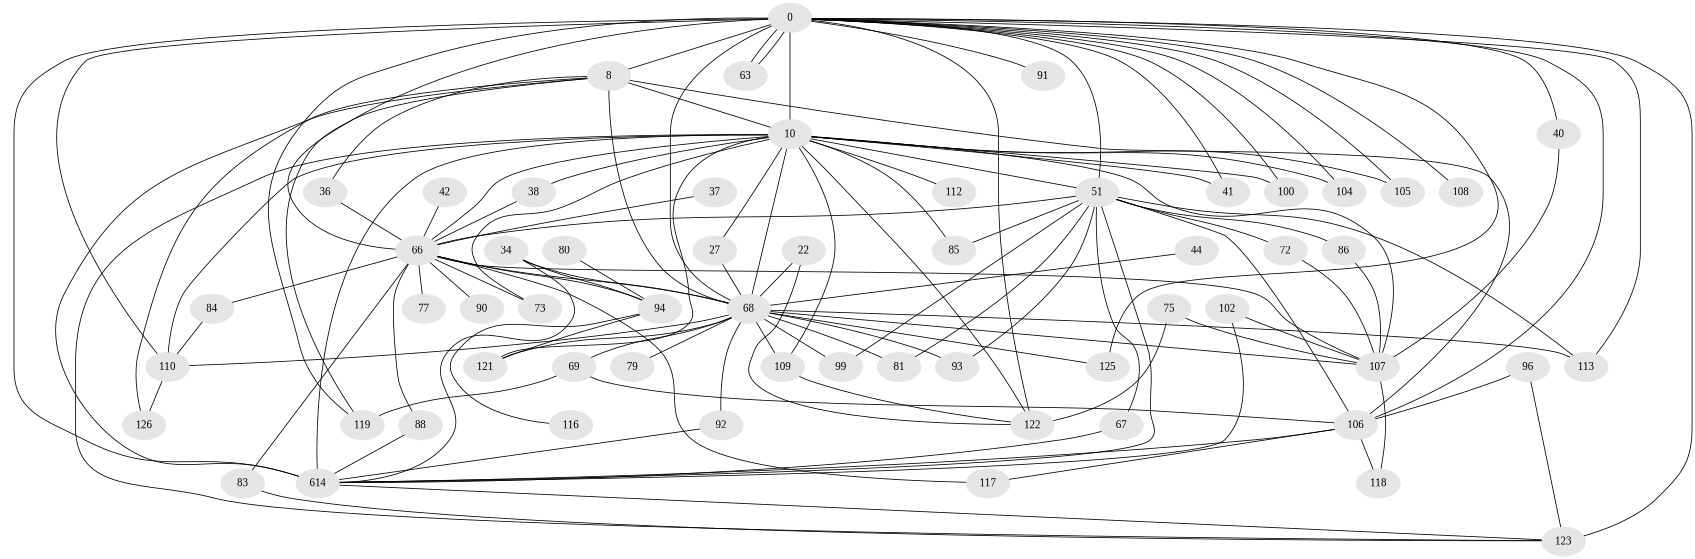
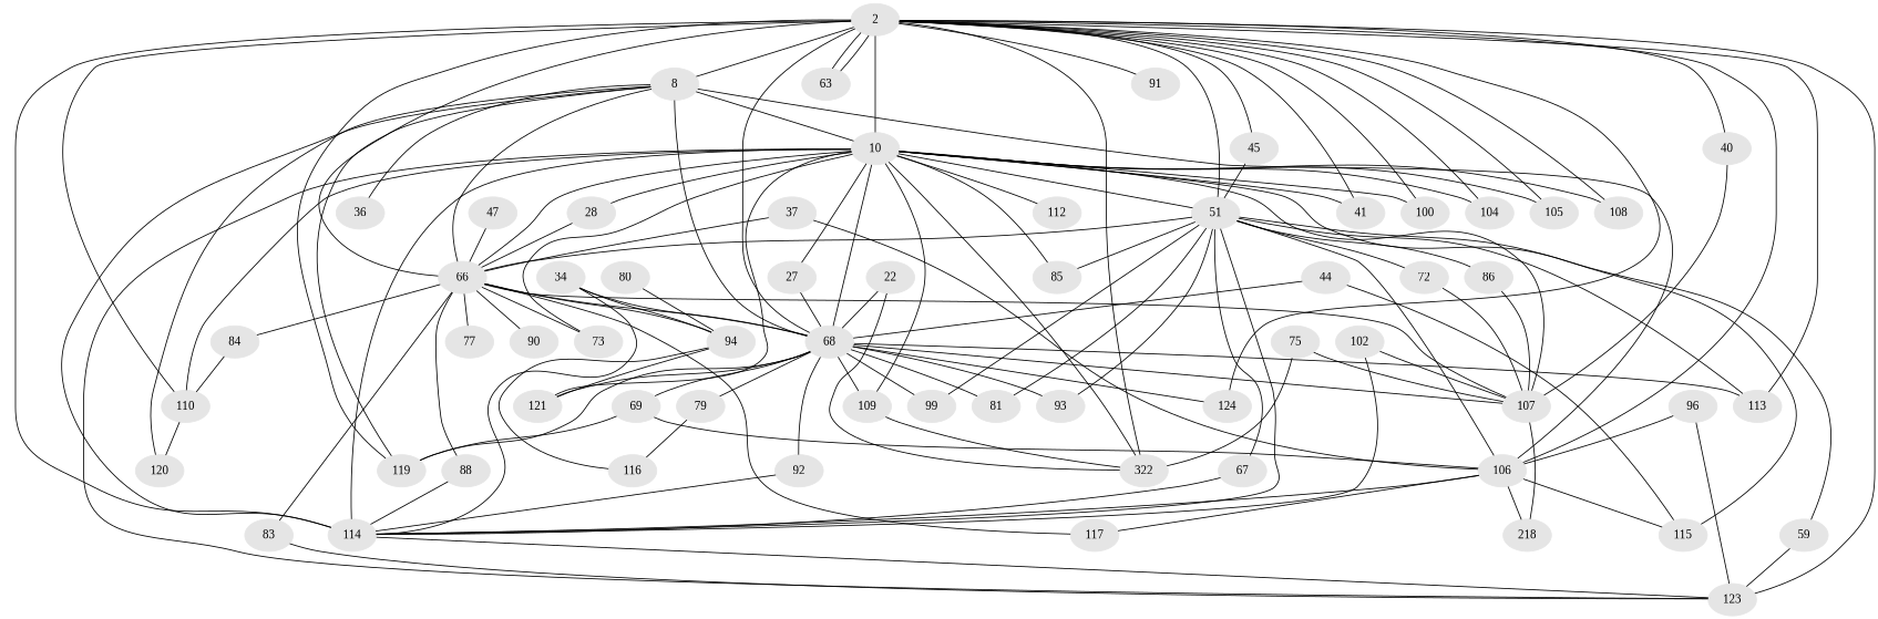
  graph {
    fontname="Liberation Serif"
    node [color=gray90 fontname="Liberation Serif" style=filled]
    edge [fontname="Liberation Serif"]
-   2 [super="+1" label=0]
+   2 [super="+1"]
    8 [super="+4"]
    10 [super="+7+5"]
    40
    41
+   45
    51 [super="+28+33"]
    63
    66 [super="+12+55"]
    68 [super="+48+52+9"]
    91
    100
    104
    105
    106 [super="+103+95+98+87"]
    108
    110 [super="+82"]
    113 [super="+62"]
-   114 [super="+58+23+26+97+111" label=614]
+   114 [super="+58+23+26+97+111"]
    119 [super="+15"]
-   122 [super="+65+18"]
+   122 [super="+65+18" label=322]
    123 [super="+17+29"]
-   124 [label=125]
+   124
    36
-   120 [label=126]
+   120
    27
-   38
+   38 [label=28]
    73
    85
    107 [super="+76"]
    109 [super="+101+71"]
    112
+   115 [super="+31"]
    121 [super="+57"]
+   59
    67
    72
    81
    86
    93
    99
    94 [super="+53"]
    77
    83
    84
    88
    90
    117
    69 [super="+46"]
    79
    92
-   118
+   118 [label=218]
    80
    22
    34
    116
    37
    44
-   47 [super="+19" label=42]
+   47 [super="+19"]
    75
    96
    102
    2 -- 8 [weight=4]
    2 -- 10 [weight=6]
    2 -- 40
    2 -- 41
+   2 -- 45
    2 -- 51
    2 -- 63
    2 -- 63
    2 -- 66 [weight=4]
    2 -- 68 [weight=5]
    2 -- 91 [weight=2]
    2 -- 100
    2 -- 104
    2 -- 105
    2 -- 106 [weight=5]
    2 -- 108
    2 -- 110 [weight=2]
    2 -- 113
    2 -- 114 [weight=2]
    2 -- 119 [weight=2]
    2 -- 122 [weight=4]
    2 -- 123 [weight=2]
    2 -- 124
    8 -- 10 [weight=6]
-   36 -- 66 [weight=3]
+   8 -- 66 [weight=3]
    8 -- 68 [weight=5]
    8 -- 106
    8 -- 114 [weight=2]
    8 -- 119
    8 -- 36 [weight=2]
    8 -- 120
    10 -- 41
    10 -- 51
    10 -- 66 [weight=3]
    10 -- 68 [weight=7]
    10 -- 100
    10 -- 104
    10 -- 105
+   10 -- 108
    10 -- 110 [weight=2]
    10 -- 114 [weight=5]
    10 -- 122 [weight=2]
    10 -- 123
    10 -- 27
    10 -- 38
    10 -- 73
    10 -- 85
    10 -- 107 [weight=3]
    10 -- 109 [weight=4]
    10 -- 112
+   10 -- 115 [weight=3]
    10 -- 121
    40 -- 107
+   45 -- 51
    51 -- 66 [weight=4]
    51 -- 106 [weight=3]
    51 -- 113
    51 -- 114
    51 -- 85
+   51 -- 59
    51 -- 67
    51 -- 72
    51 -- 81
    51 -- 86
    51 -- 93
    51 -- 99
    66 -- 68 [weight=4]
    66 -- 73
    66 -- 107
    66 -- 94 [weight=2]
    66 -- 77
    66 -- 83
    66 -- 84
    66 -- 88
    66 -- 90
    66 -- 117
-   68 -- 110
+   68 -- 119
    68 -- 113
    68 -- 124
    68 -- 107 [weight=3]
    68 -- 109 [weight=2]
    68 -- 121
    68 -- 81
    68 -- 93
    68 -- 99
    68 -- 69
    68 -- 79 [weight=2]
    68 -- 92
    106 -- 114
+   106 -- 115
    106 -- 117
    106 -- 118
    110 -- 120
    114 -- 123
    27 -- 68
    38 -- 66
    107 -- 118
    109 -- 122
+   59 -- 123
    67 -- 114
    72 -- 107
    86 -- 107
    94 -- 121
    94 -- 116
    83 -- 123
    84 -- 110
    88 -- 114
    69 -- 106
    69 -- 119
+   79 -- 116
    92 -- 114
    80 -- 94
    22 -- 68
    22 -- 122
    34 -- 68 [weight=2]
    34 -- 114
    34 -- 94
    37 -- 66
+   37 -- 106
    44 -- 68
+   44 -- 115
    47 -- 66 [weight=3]
    75 -- 122
    75 -- 107
    96 -- 106
    96 -- 123
    102 -- 114
    102 -- 107
  }
